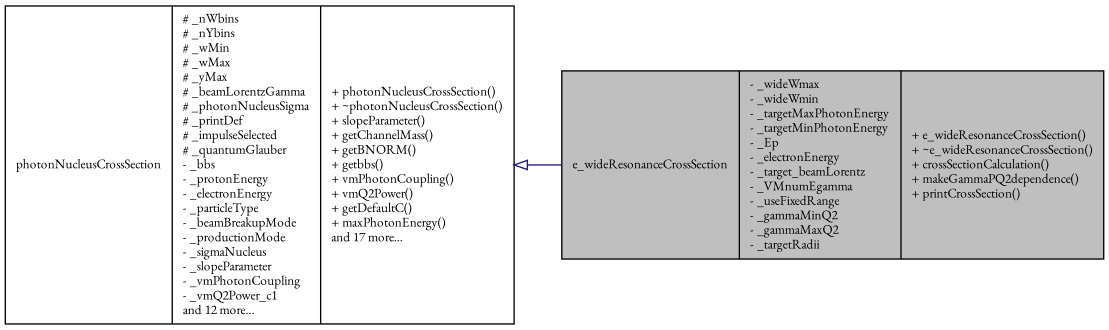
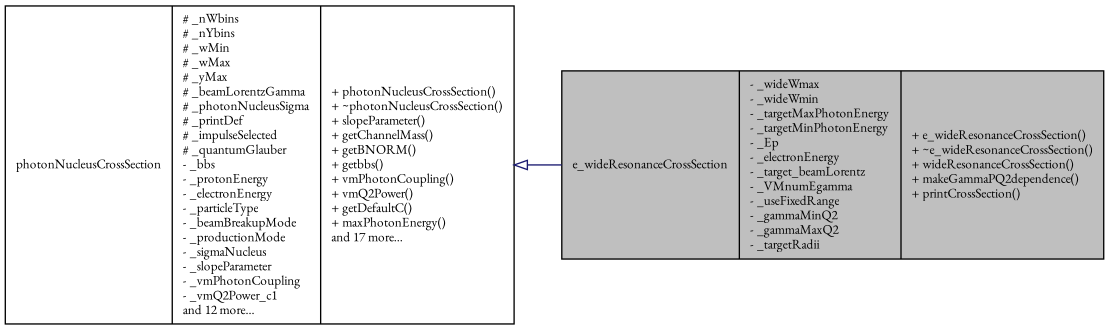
  digraph {
    rankdir=LR
    fontname="EB Garamond"
    node [color=black fontname="EB Garamond" fontsize=10 shape=record]
-   n1 [fillcolor=grey75 fontcolor=black height=0.2 label="{e_wideResonanceCrossSection\n|- _wideWmax\l- _wideWmin\l- _targetMaxPhotonEnergy\l- _targetMinPhotonEnergy\l- _Ep\l- _electronEnergy\l- _target_beamLorentz\l- _VMnumEgamma\l- _useFixedRange\l- _gammaMinQ2\l- _gammaMaxQ2\l- _targetRadii\l|+ e_wideResonanceCrossSection()\l+ ~e_wideResonanceCrossSection()\l+ crossSectionCalculation()\l+ makeGammaPQ2dependence()\l+ printCrossSection()\l}" style=filled width=0.4]
+   n1 [fillcolor=grey75 fontcolor=black height=0.2 label="{e_wideResonanceCrossSection\n|- _wideWmax\l- _wideWmin\l- _targetMaxPhotonEnergy\l- _targetMinPhotonEnergy\l- _Ep\l- _electronEnergy\l- _target_beamLorentz\l- _VMnumEgamma\l- _useFixedRange\l- _gammaMinQ2\l- _gammaMaxQ2\l- _targetRadii\l|+ e_wideResonanceCrossSection()\l+ ~e_wideResonanceCrossSection()\l+ wideResonanceCrossSection()\l+ makeGammaPQ2dependence()\l+ printCrossSection()\l}" style=filled width=0.4]
    n2 [height=0.2 label="{photonNucleusCrossSection\n|# _nWbins\l# _nYbins\l# _wMin\l# _wMax\l# _yMax\l# _beamLorentzGamma\l# _photonNucleusSigma\l# _printDef\l# _impulseSelected\l# _quantumGlauber\l- _bbs\l- _protonEnergy\l- _electronEnergy\l- _particleType\l- _beamBreakupMode\l- _productionMode\l- _sigmaNucleus\l- _slopeParameter\l- _vmPhotonCoupling\l- _vmQ2Power_c1\land 12 more...\l|+ photonNucleusCrossSection()\l+ ~photonNucleusCrossSection()\l+ slopeParameter()\l+ getChannelMass()\l+ getBNORM()\l+ getbbs()\l+ vmPhotonCoupling()\l+ vmQ2Power()\l+ getDefaultC()\l+ maxPhotonEnergy()\land 17 more...\l}" width=0.4]
    n2 -> n1 [arrowtail=onormal color=midnightblue dir=back fontname="EB Garamond" fontsize=10 labelfontname=Helvetica labelfontsize=10 style=solid]
  }
